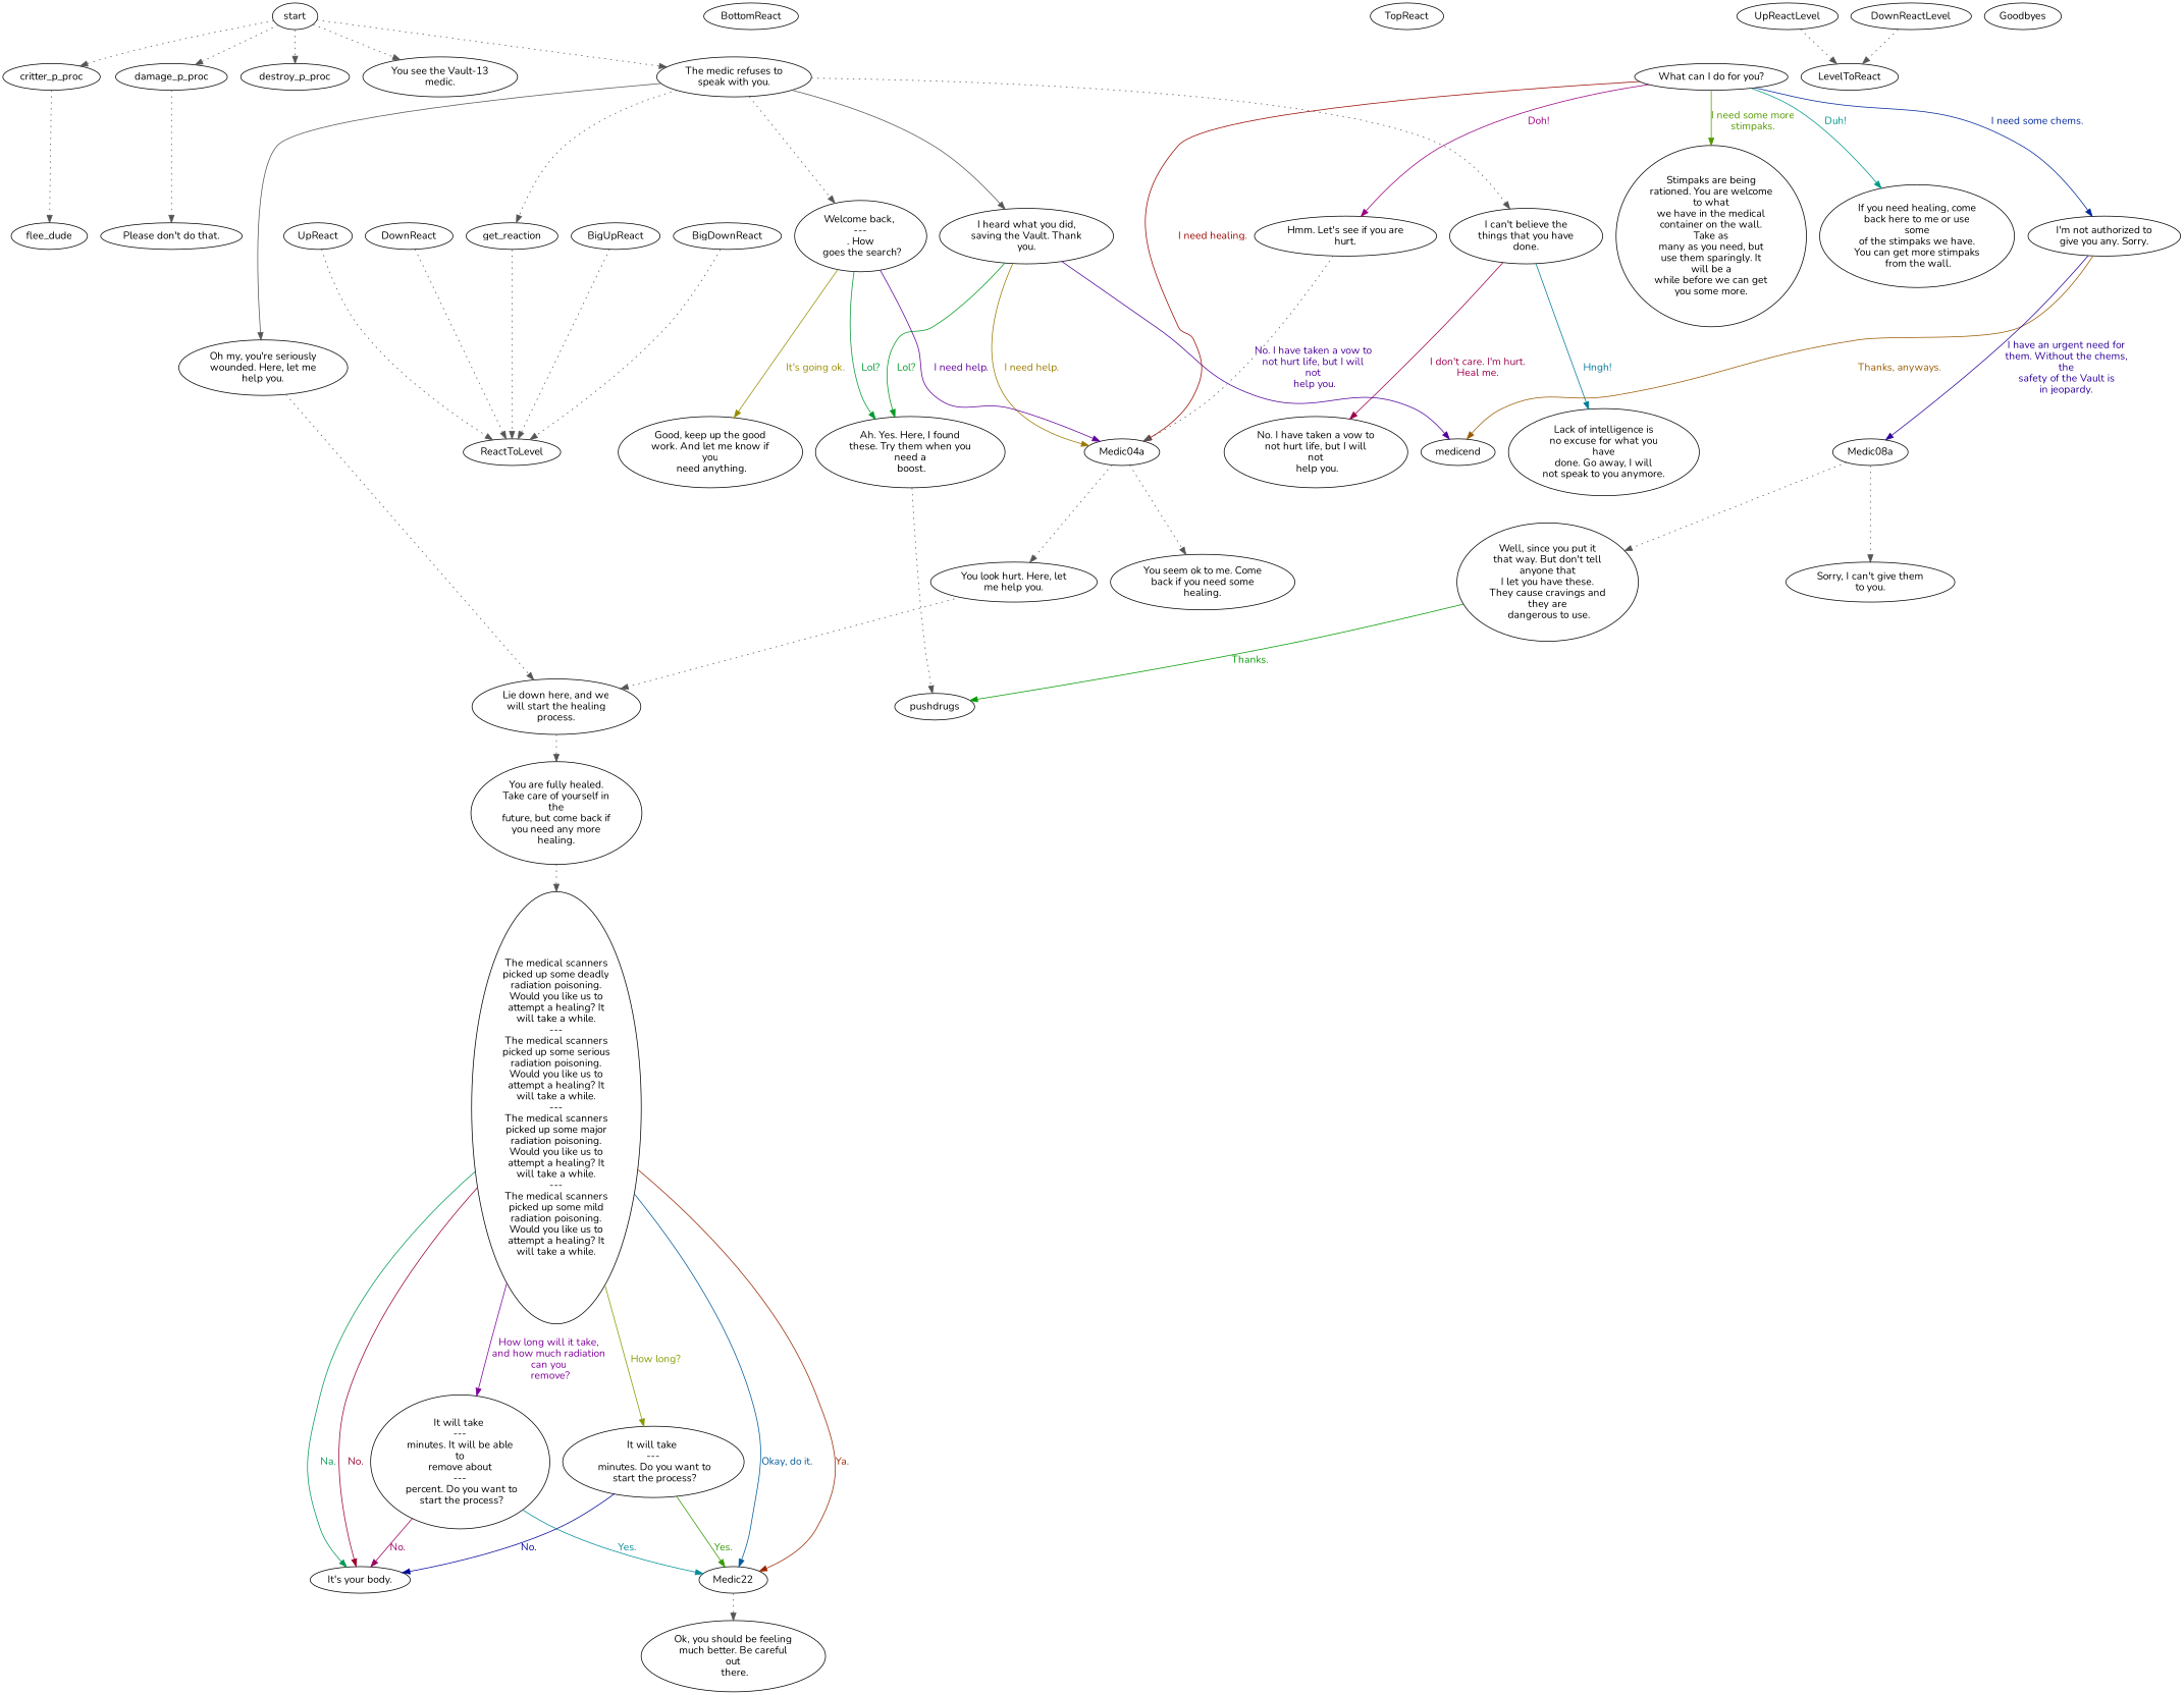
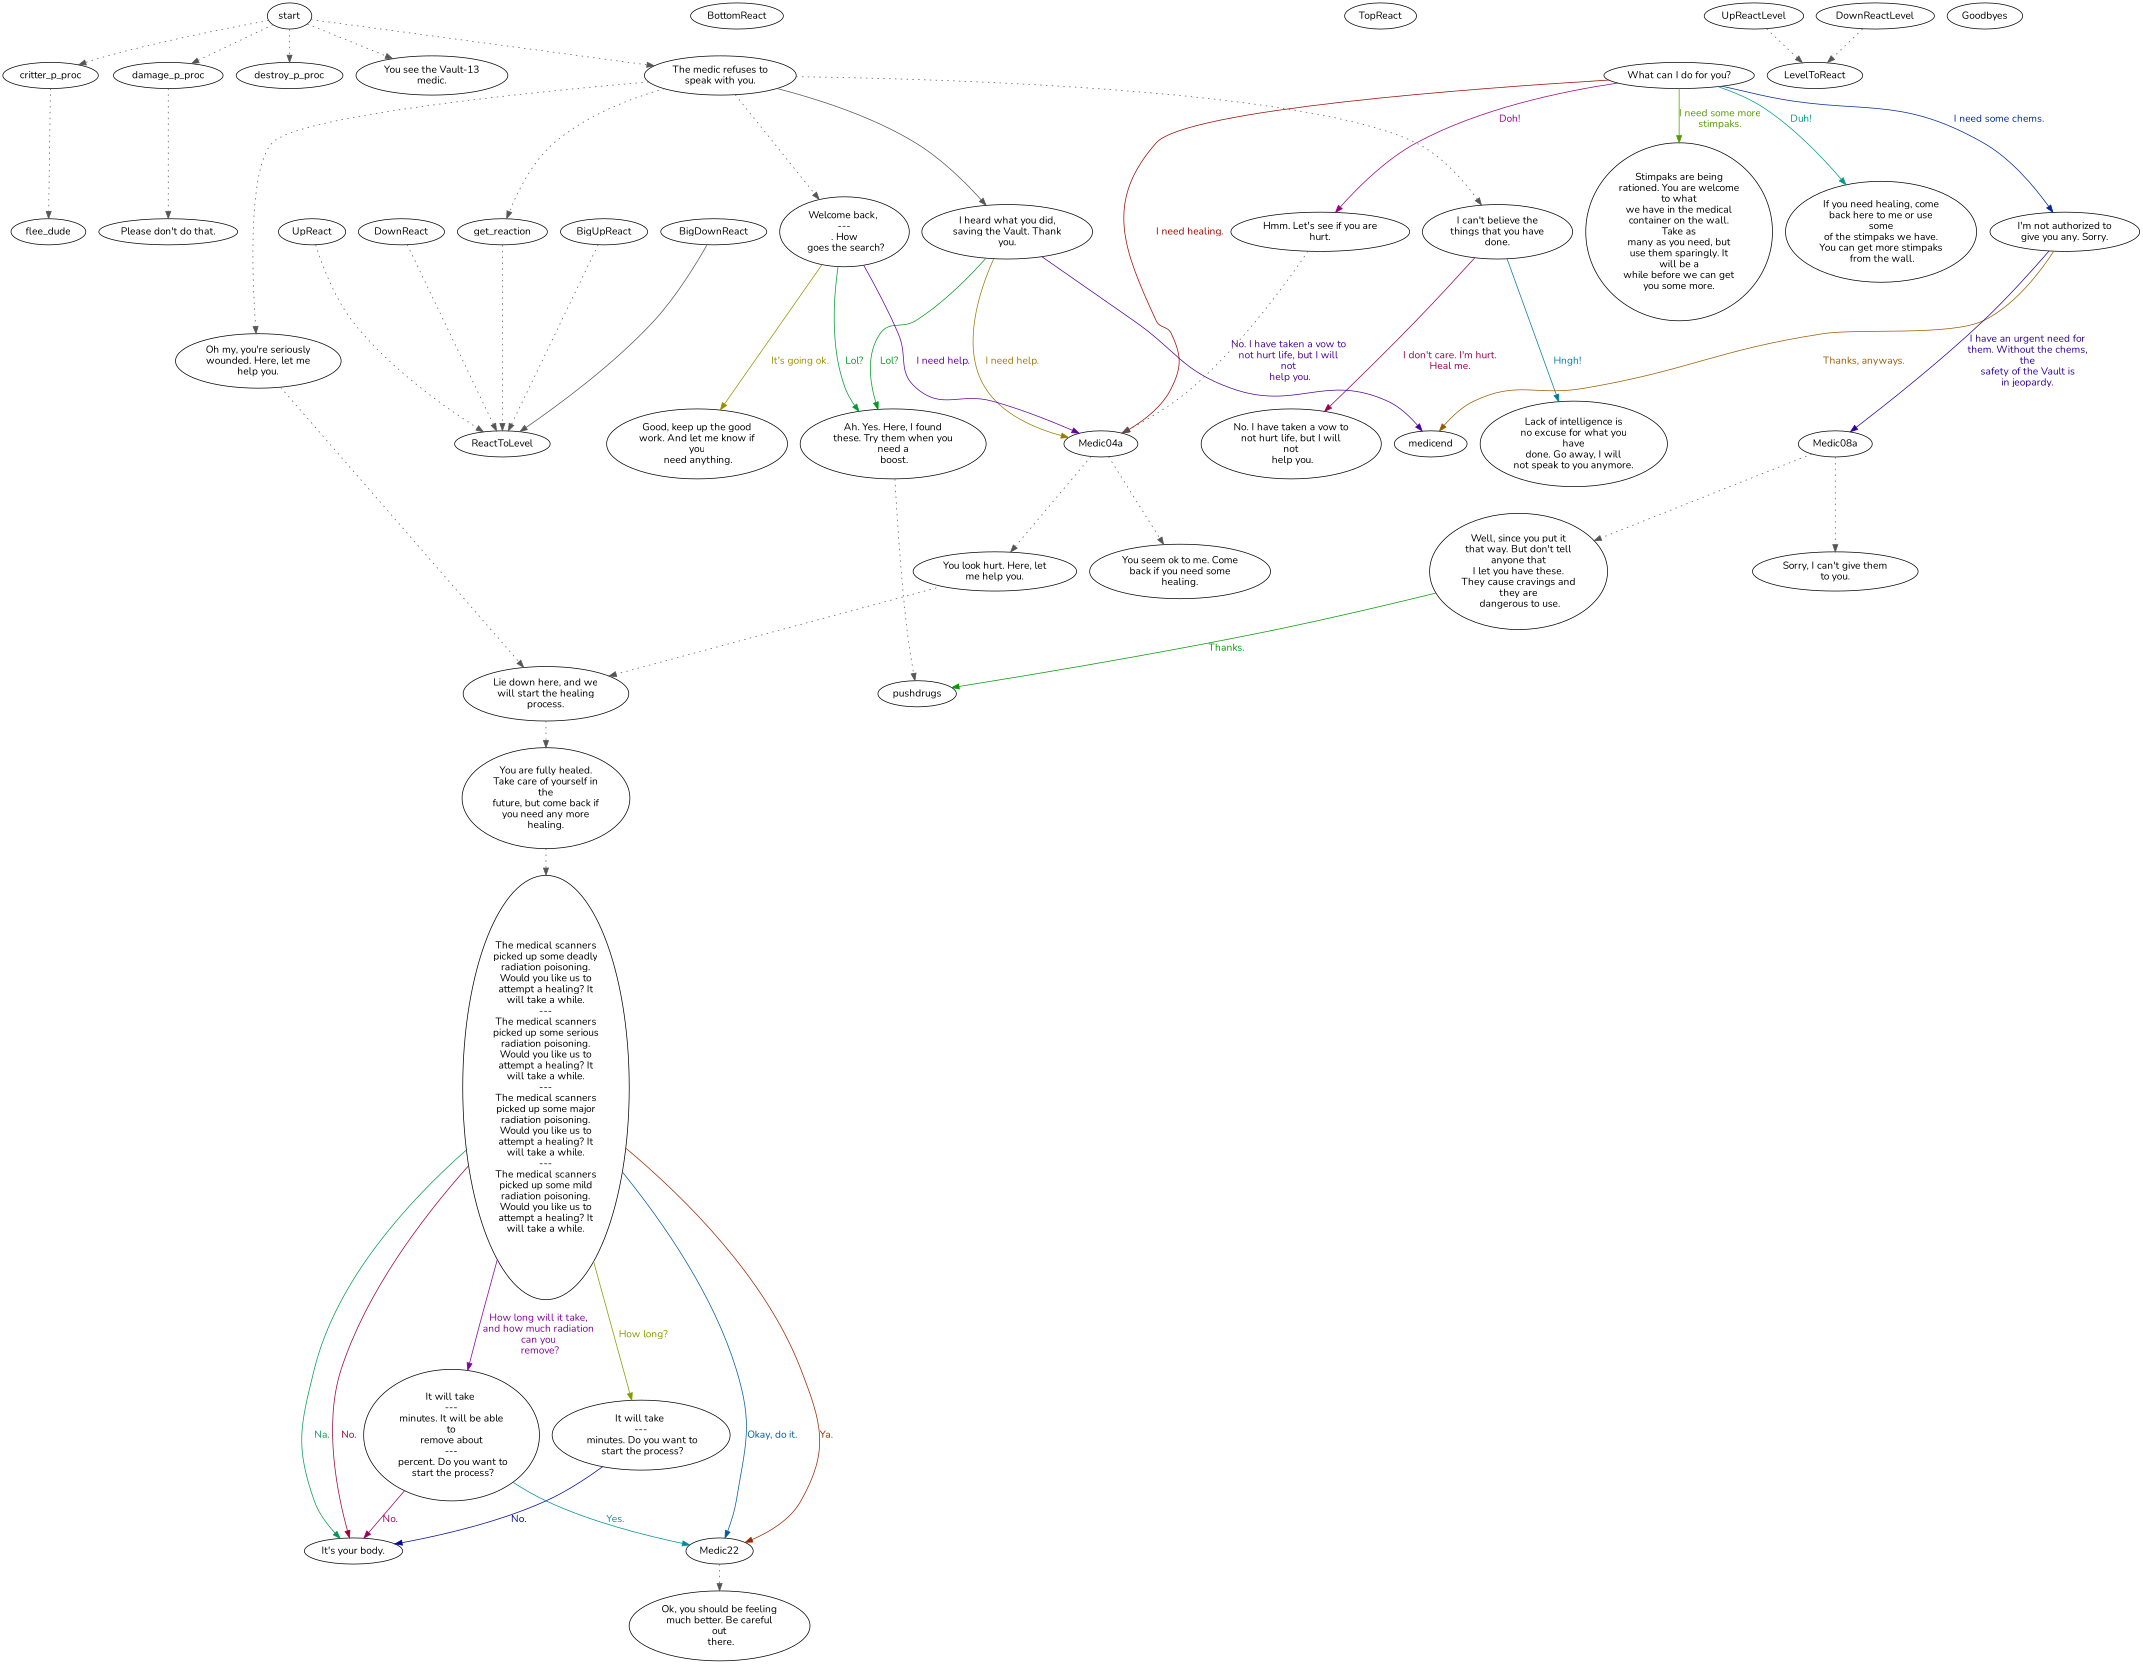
  digraph {
    fontname=Nunito
    node [color="#000000" fillcolor="#FFFFFF" fontname=Nunito style=filled]
    edge [color="#555555" fontname=Nunito style=dotted]
    start
    critter_p_proc
    damage_p_proc
    destroy_p_proc
    n5 [label="You see the Vault-13\nmedic."]
    n6 [label="The medic refuses to\nspeak with you."]
    flee_dude
    n8 [label="Please don't do that."]
    get_reaction
    n10 [label="I can't believe the\nthings that you have\ndone."]
    n11 [label="Oh my, you're seriously\nwounded. Here, let me\nhelp you."]
    n12 [label="I heard what you did,\nsaving the Vault. Thank\nyou."]
    n13 [label="Welcome back, \n---\n. How\n goes the search?"]
    ReactToLevel
    n15 [label="No. I have taken a vow to\nnot hurt life, but I will\nnot\n help you."]
    n16 [label="Lack of intelligence is\nno excuse for what you\nhave\ndone. Go away, I will\nnot speak to you anymore."]
    n17 [label="Lie down here, and we\nwill start the healing\nprocess."]
    Medic04a
    n19 [label="Ah. Yes. Here, I found\nthese. Try them when you\nneed a\n boost."]
    medicend
    n21 [label="Good, keep up the good\nwork. And let me know if\nyou\n need anything."]
    n22 [label="You are fully healed.\nTake care of yourself in\nthe\nfuture, but come back if\nyou need any more\nhealing."]
    n23 [label="You look hurt. Here, let\nme help you."]
    n24 [label="You seem ok to me. Come\nback if you need some\nhealing."]
    pushdrugs
    n26 [label="The medical scanners\npicked up some deadly\nradiation poisoning.\nWould you like us to\nattempt a healing? It\nwill take a while.\n---\nThe medical scanners\npicked up some serious\nradiation poisoning.\nWould you like us to\nattempt a healing? It\nwill take a while.\n---\nThe medical scanners\npicked up some major\nradiation poisoning.\nWould you like us to\nattempt a healing? It\nwill take a while.\n---\nThe medical scanners\npicked up some mild\nradiation poisoning.\nWould you like us to\nattempt a healing? It\nwill take a while."]
    n27 [label="What can I do for you?"]
    n28 [label="I'm not authorized to\ngive you any. Sorry."]
    n29 [label="Stimpaks are being\nrationed. You are welcome\nto what\nwe have in the medical\ncontainer on the wall.\nTake as\nmany as you need, but\nuse them sparingly. It\nwill be a\nwhile before we can get\nyou some more."]
    n30 [label="Hmm. Let's see if you are\nhurt."]
    n31 [label="If you need healing, come\nback here to me or use\nsome\nof the stimpaks we have.\nYou can get more stimpaks\n from the wall."]
    Medic08a
    n33 [label="Well, since you put it\nthat way. But don't tell\nanyone that\nI let you have these.\nThey cause cravings and\nthey are\n dangerous to use."]
    n34 [label="Sorry, I can't give them\nto you."]
    n35 [label="It's your body."]
    Medic22
    n37 [label="It will take \n---\n minutes. Do you want to\n start the process?"]
    n38 [label="It will take \n---\nminutes. It will be able\nto\n remove about \n---\n percent. Do you want to\n start the process?"]
    n39 [label="Ok, you should be feeling\nmuch better. Be careful\nout\n there."]
    UpReact
    DownReact
    BottomReact
    TopReact
    BigUpReact
    BigDownReact
    UpReactLevel
    LevelToReact
    DownReactLevel
    Goodbyes
    start -> critter_p_proc
    start -> damage_p_proc
    start -> destroy_p_proc
    start -> n5
    start -> n6
    critter_p_proc -> flee_dude
    damage_p_proc -> n8
    n6 -> get_reaction
    n6 -> n10
-   n6 -> n11 [style=solid]
+   n6 -> n11
    n6 -> n12 [style=solid]
    n6 -> n13
    get_reaction -> ReactToLevel
    n10 -> n15 [color="#99004C" fontcolor="#99004C" label="I don't care. I'm hurt.\nHeal me." style=""]
    n10 -> n16 [color="#007999" fontcolor="#007999" label="Hngh!" style=""]
    n11 -> n17
    n12 -> Medic04a [color="#997900" fontcolor="#997900" label="I need help." style=""]
    n12 -> n19 [color="#009920" fontcolor="#009920" label="Lol?" style=""]
    n12 -> medicend [color="#4D0099" fontcolor="#4D0099" label="No. I have taken a vow to\nnot hurt life, but I will\nnot\n help you." style=""]
    n13 -> Medic04a [color="#600099" fontcolor="#600099" label="I need help." style=""]
    n13 -> n19 [color="#009933" fontcolor="#009933" label="Lol?" style=""]
    n13 -> n21 [color="#998D00" fontcolor="#998D00" label="It's going ok." style=""]
    n17 -> n22
    Medic04a -> n23
    Medic04a -> n24
    n19 -> pushdrugs
    n22 -> n26
    n23 -> n17
    n26 -> n35 [color="#99002C" fontcolor="#99002C" label="No." style=""]
    n26 -> n35 [color="#009953" fontcolor="#009953" label="Na." style=""]
    n26 -> Medic22 [color="#005999" fontcolor="#005999" label="Okay, do it." style=""]
    n26 -> Medic22 [color="#992600" fontcolor="#992600" label="Ya." style=""]
    n26 -> n37 [color="#869900" fontcolor="#869900" label="How long?" style=""]
    n26 -> n38 [color="#800099" fontcolor="#800099" label="How long will it take,\nand how much radiation\ncan you\n remove?" style=""]
    n27 -> Medic04a [color="#990700" fontcolor="#990700" label="I need healing." style=""]
    n27 -> n28 [color="#002699" fontcolor="#002699" label="I need some chems." style=""]
    n27 -> n29 [color="#529900" fontcolor="#529900" label="I need some more\nstimpaks." style=""]
    n27 -> n30 [color="#99007F" fontcolor="#99007F" label="Doh!" style=""]
    n27 -> n31 [color="#009986" fontcolor="#009986" label="Duh!" style=""]
    n28 -> medicend [color="#995A00" fontcolor="#995A00" label="Thanks, anyways." style=""]
    n28 -> Medic08a [color="#2D0099" fontcolor="#2D0099" label="I have an urgent need for\nthem. Without the chems,\nthe\nsafety of the Vault is\nin jeopardy." style=""]
    n30 -> Medic04a
    Medic08a -> n33
    Medic08a -> n34
    n33 -> pushdrugs [color="#009900" fontcolor="#009900" label="Thanks." style=""]
    Medic22 -> n39
    n37 -> n35 [color="#000699" fontcolor="#000699" label="No." style=""]
-   n37 -> Medic22 [color="#339900" fontcolor="#339900" label="Yes." style=""]
    n38 -> n35 [color="#99005F" fontcolor="#99005F" label="No." style=""]
    n38 -> Medic22 [color="#008C99" fontcolor="#008C99" label="Yes." style=""]
    UpReact -> ReactToLevel
    DownReact -> ReactToLevel
    BigUpReact -> ReactToLevel
-   BigDownReact -> ReactToLevel
+   BigDownReact -> ReactToLevel [style=solid]
    UpReactLevel -> LevelToReact
    DownReactLevel -> LevelToReact
  }
